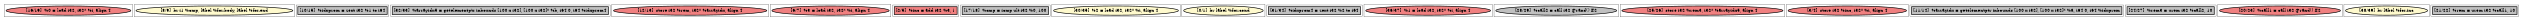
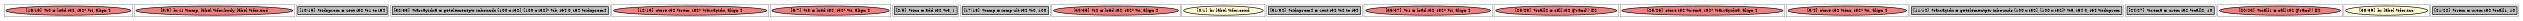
  digraph {
    node [fillcolor=lightcoral fontsize=20 penwidth=3.0 shape=ellipse style=filled]
    n1 [label="[16/19]  %0 = load i32, i32* %i, align 4"]
-   n2 [fillcolor=lemonchiffon label="[8/9]  br i1 %cmp, label %for.body, label %for.end"]
+   n2 [label="[8/9]  br i1 %cmp, label %for.body, label %for.end"]
    n3 [fillcolor=grey label="[10/15]  %idxprom = zext i32 %1 to i64" shape=rectangle]
    n4 [fillcolor=grey label="[32/33]  %arrayidx5 = getelementptr inbounds [100 x i32], [100 x i32]* %b, i64 0, i64 %idxprom4" shape=rectangle]
    n5 [label="[12/13]  store i32 %rem, i32* %arrayidx, align 4"]
    n6 [label="[6/7]  %3 = load i32, i32* %i, align 4"]
-   n7 [label="[2/5]  %inc = add i32 %3, 1" shape=rectangle]
+   n7 [fillcolor=grey label="[2/5]  %inc = add i32 %3, 1" shape=rectangle]
    n8 [fillcolor=grey label="[17/18]  %cmp = icmp ult i32 %0, 100" shape=rectangle]
-   n9 [fillcolor=lemonchiffon label="[30/35]  %2 = load i32, i32* %i, align 4"]
+   n9 [label="[30/35]  %2 = load i32, i32* %i, align 4"]
    n10 [fillcolor=lemonchiffon label="[0/1]  br label %for.cond"]
    n11 [fillcolor=grey label="[31/34]  %idxprom4 = zext i32 %2 to i64" shape=rectangle]
    n12 [label="[36/37]  %1 = load i32, i32* %i, align 4"]
-   n13 [fillcolor=grey label="[28/29]  %call2 = call i32 @rand() #2"]
+   n13 [label="[28/29]  %call2 = call i32 @rand() #2"]
    n14 [label="[25/26]  store i32 %rem3, i32* %arrayidx5, align 4"]
    n15 [label="[3/4]  store i32 %inc, i32* %i, align 4"]
    n16 [fillcolor=grey label="[11/14]  %arrayidx = getelementptr inbounds [100 x i32], [100 x i32]* %a, i64 0, i64 %idxprom" shape=rectangle]
    n17 [fillcolor=grey label="[24/27]  %rem3 = urem i32 %call2, 10" shape=rectangle]
    n18 [label="[20/23]  %call1 = call i32 @rand() #2"]
    n19 [fillcolor=lemonchiffon label="[38/39]  br label %for.inc"]
    n20 [fillcolor=grey label="[21/22]  %rem = urem i32 %call1, 10" shape=rectangle]
    subgraph cluster_1 {
      n1
    }
    subgraph cluster_2 {
      n2
    }
    subgraph cluster_3 {
      n3
    }
    subgraph cluster_4 {
      n4
    }
    subgraph cluster_5 {
      n5
    }
    subgraph cluster_6 {
      n6
    }
    subgraph cluster_7 {
      n7
    }
    subgraph cluster_8 {
      n8
    }
    subgraph cluster_9 {
      n9
    }
    subgraph cluster_10 {
      n10
    }
    subgraph cluster_11 {
      n11
    }
    subgraph cluster_12 {
      n12
    }
    subgraph cluster_13 {
      n13
    }
    subgraph cluster_14 {
      n14
    }
    subgraph cluster_15 {
      n15
    }
    subgraph cluster_16 {
      n16
    }
    subgraph cluster_17 {
      n17
    }
    subgraph cluster_18 {
      n18
    }
    subgraph cluster_19 {
      n19
    }
    subgraph cluster_20 {
      n20
    }
  }
